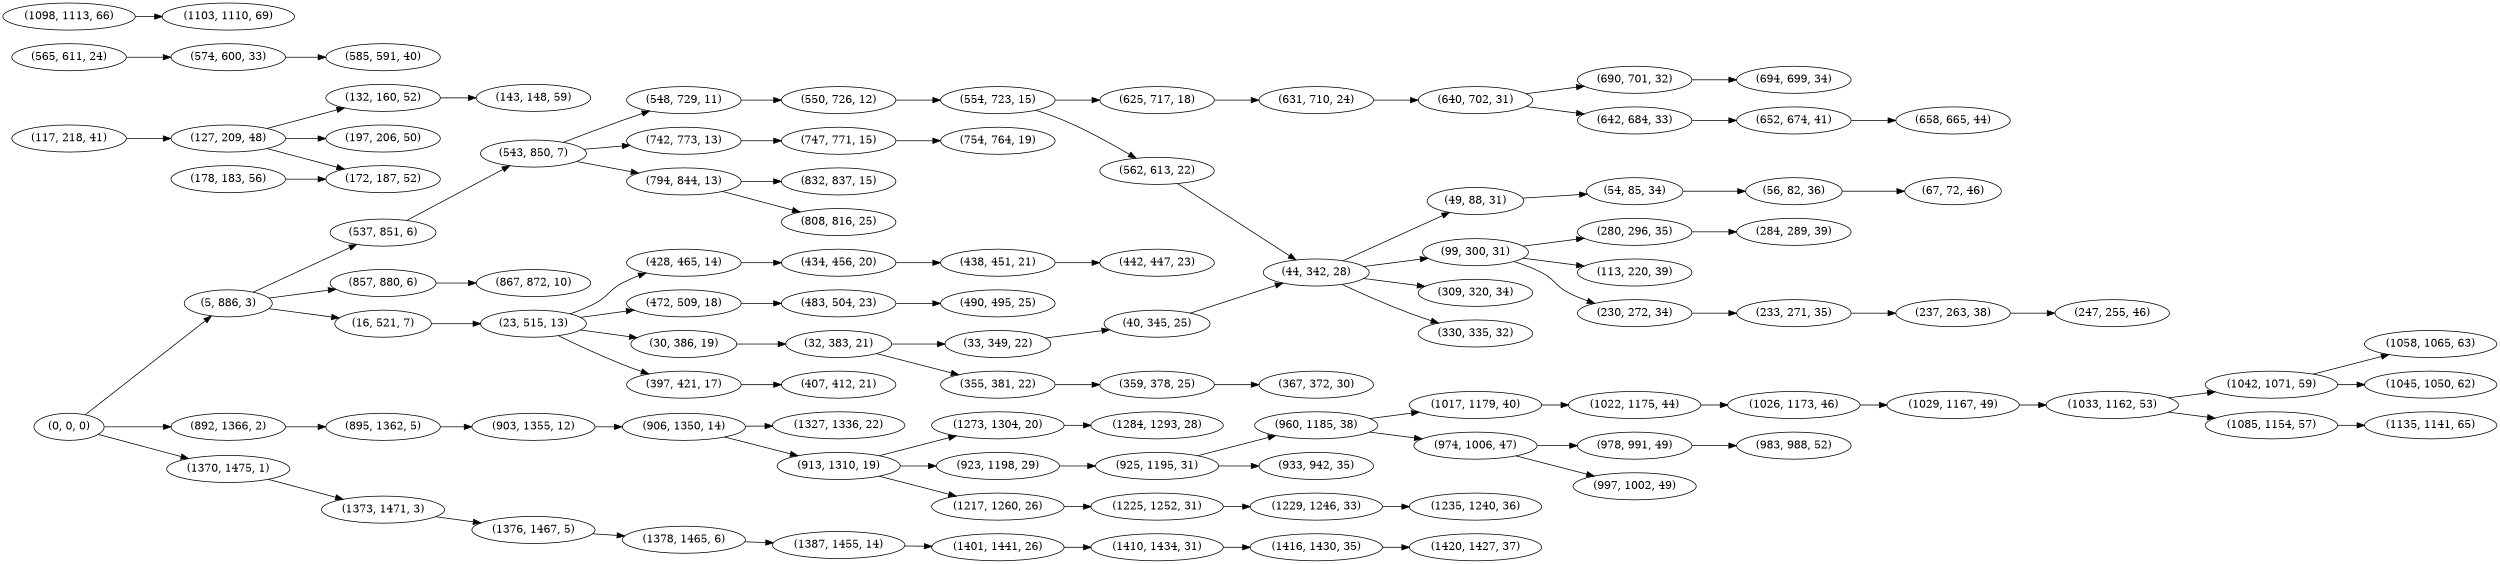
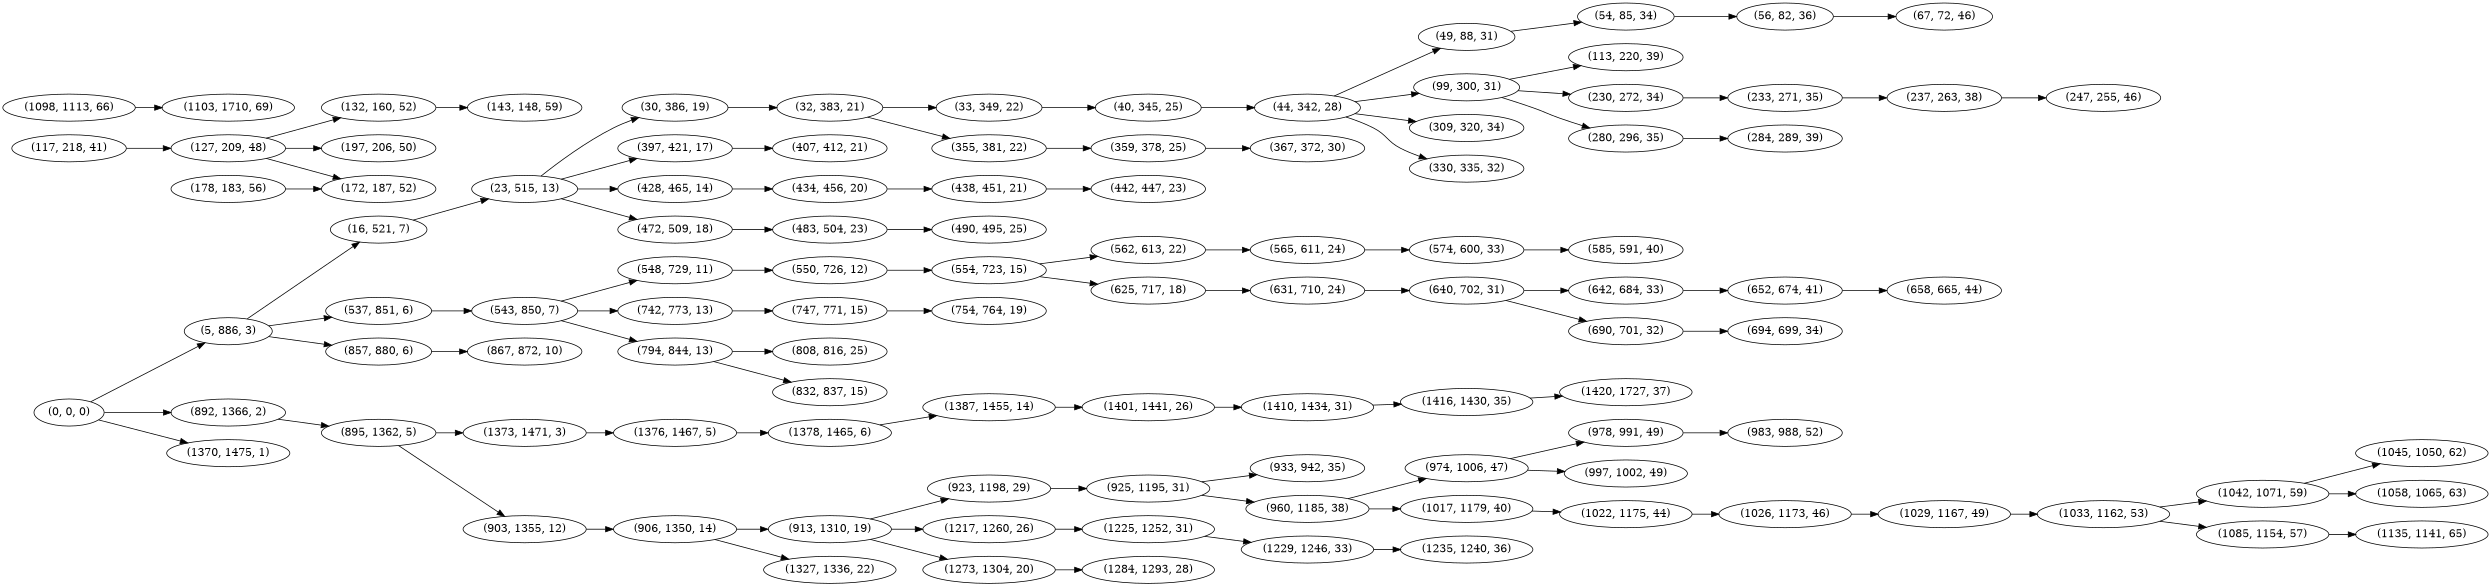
  digraph {
    rankdir=LR
    "(0, 0, 0)"
    "(5, 886, 3)"
    "(892, 1366, 2)"
    "(1370, 1475, 1)"
    "(16, 521, 7)"
    "(537, 851, 6)"
    "(857, 880, 6)"
    "(895, 1362, 5)"
    "(1373, 1471, 3)"
    "(23, 515, 13)"
    "(543, 850, 7)"
    "(867, 872, 10)"
    "(30, 386, 19)"
    "(397, 421, 17)"
    "(428, 465, 14)"
    "(472, 509, 18)"
    "(32, 383, 21)"
    "(407, 412, 21)"
    "(434, 456, 20)"
    "(483, 504, 23)"
    "(33, 349, 22)"
    "(355, 381, 22)"
    "(40, 345, 25)"
    "(359, 378, 25)"
    "(44, 342, 28)"
    "(49, 88, 31)"
    "(99, 300, 31)"
    "(309, 320, 34)"
    "(330, 335, 32)"
    "(54, 85, 34)"
    "(113, 220, 39)"
    "(230, 272, 34)"
    "(280, 296, 35)"
    "(56, 82, 36)"
    "(67, 72, 46)"
    "(233, 271, 35)"
    "(284, 289, 39)"
    "(117, 218, 41)"
    "(127, 209, 48)"
    "(132, 160, 52)"
    "(172, 187, 52)"
    "(197, 206, 50)"
    "(143, 148, 59)"
    "(178, 183, 56)"
    "(237, 263, 38)"
    "(247, 255, 46)"
    "(367, 372, 30)"
    "(438, 451, 21)"
    "(442, 447, 23)"
    "(490, 495, 25)"
    "(548, 729, 11)"
    "(742, 773, 13)"
    "(794, 844, 13)"
    "(550, 726, 12)"
    "(747, 771, 15)"
    "(808, 816, 25)"
    "(832, 837, 15)"
    "(554, 723, 15)"
    "(562, 613, 22)"
    "(625, 717, 18)"
    "(565, 611, 24)"
    "(631, 710, 24)"
    "(574, 600, 33)"
    "(585, 591, 40)"
    "(640, 702, 31)"
    "(642, 684, 33)"
    "(690, 701, 32)"
    "(652, 674, 41)"
    "(694, 699, 34)"
    "(658, 665, 44)"
    "(754, 764, 19)"
    "(903, 1355, 12)"
    "(906, 1350, 14)"
    "(913, 1310, 19)"
    "(1327, 1336, 22)"
    "(923, 1198, 29)"
    "(1217, 1260, 26)"
    "(1273, 1304, 20)"
    "(925, 1195, 31)"
    "(1225, 1252, 31)"
    "(1284, 1293, 28)"
    "(933, 942, 35)"
    "(960, 1185, 38)"
    "(974, 1006, 47)"
    "(1017, 1179, 40)"
    "(978, 991, 49)"
    "(997, 1002, 49)"
    "(1022, 1175, 44)"
    "(983, 988, 52)"
    "(1026, 1173, 46)"
    "(1029, 1167, 49)"
    "(1033, 1162, 53)"
    "(1042, 1071, 59)"
    "(1085, 1154, 57)"
    "(1045, 1050, 62)"
    "(1058, 1065, 63)"
    "(1135, 1141, 65)"
    "(1098, 1113, 66)"
-   "(1103, 1110, 69)"
+   "(1103, 1110, 69)" [label="(1103, 1710, 69)"]
    "(1229, 1246, 33)"
    "(1235, 1240, 36)"
    "(1376, 1467, 5)"
    "(1378, 1465, 6)"
    "(1387, 1455, 14)"
    "(1401, 1441, 26)"
    "(1410, 1434, 31)"
    "(1416, 1430, 35)"
-   "(1420, 1427, 37)"
+   "(1420, 1427, 37)" [label="(1420, 1727, 37)"]
    "(0, 0, 0)" -> "(5, 886, 3)"
    "(0, 0, 0)" -> "(892, 1366, 2)"
    "(0, 0, 0)" -> "(1370, 1475, 1)"
    "(5, 886, 3)" -> "(16, 521, 7)"
    "(5, 886, 3)" -> "(537, 851, 6)"
    "(5, 886, 3)" -> "(857, 880, 6)"
    "(892, 1366, 2)" -> "(895, 1362, 5)"
-   "(1370, 1475, 1)" -> "(1373, 1471, 3)"
+   "(895, 1362, 5)" -> "(1373, 1471, 3)"
    "(16, 521, 7)" -> "(23, 515, 13)"
    "(537, 851, 6)" -> "(543, 850, 7)"
    "(857, 880, 6)" -> "(867, 872, 10)"
    "(895, 1362, 5)" -> "(903, 1355, 12)"
    "(1373, 1471, 3)" -> "(1376, 1467, 5)"
    "(23, 515, 13)" -> "(30, 386, 19)"
    "(23, 515, 13)" -> "(397, 421, 17)"
    "(23, 515, 13)" -> "(428, 465, 14)"
    "(23, 515, 13)" -> "(472, 509, 18)"
    "(543, 850, 7)" -> "(548, 729, 11)"
    "(543, 850, 7)" -> "(742, 773, 13)"
    "(543, 850, 7)" -> "(794, 844, 13)"
    "(30, 386, 19)" -> "(32, 383, 21)"
    "(397, 421, 17)" -> "(407, 412, 21)"
    "(428, 465, 14)" -> "(434, 456, 20)"
    "(472, 509, 18)" -> "(483, 504, 23)"
    "(32, 383, 21)" -> "(33, 349, 22)"
    "(32, 383, 21)" -> "(355, 381, 22)"
    "(434, 456, 20)" -> "(438, 451, 21)"
    "(483, 504, 23)" -> "(490, 495, 25)"
    "(33, 349, 22)" -> "(40, 345, 25)"
    "(355, 381, 22)" -> "(359, 378, 25)"
    "(40, 345, 25)" -> "(44, 342, 28)"
    "(359, 378, 25)" -> "(367, 372, 30)"
    "(44, 342, 28)" -> "(49, 88, 31)"
    "(44, 342, 28)" -> "(99, 300, 31)"
    "(44, 342, 28)" -> "(309, 320, 34)"
    "(44, 342, 28)" -> "(330, 335, 32)"
    "(49, 88, 31)" -> "(54, 85, 34)"
    "(99, 300, 31)" -> "(113, 220, 39)"
    "(99, 300, 31)" -> "(230, 272, 34)"
    "(99, 300, 31)" -> "(280, 296, 35)"
    "(54, 85, 34)" -> "(56, 82, 36)"
    "(230, 272, 34)" -> "(233, 271, 35)"
    "(280, 296, 35)" -> "(284, 289, 39)"
    "(56, 82, 36)" -> "(67, 72, 46)"
    "(233, 271, 35)" -> "(237, 263, 38)"
    "(117, 218, 41)" -> "(127, 209, 48)"
    "(127, 209, 48)" -> "(132, 160, 52)"
    "(127, 209, 48)" -> "(172, 187, 52)"
    "(127, 209, 48)" -> "(197, 206, 50)"
    "(132, 160, 52)" -> "(143, 148, 59)"
    "(178, 183, 56)" -> "(172, 187, 52)"
    "(237, 263, 38)" -> "(247, 255, 46)"
    "(438, 451, 21)" -> "(442, 447, 23)"
    "(548, 729, 11)" -> "(550, 726, 12)"
    "(742, 773, 13)" -> "(747, 771, 15)"
    "(794, 844, 13)" -> "(808, 816, 25)"
    "(794, 844, 13)" -> "(832, 837, 15)"
    "(550, 726, 12)" -> "(554, 723, 15)"
    "(747, 771, 15)" -> "(754, 764, 19)"
    "(554, 723, 15)" -> "(562, 613, 22)"
    "(554, 723, 15)" -> "(625, 717, 18)"
-   "(562, 613, 22)" -> "(44, 342, 28)"
+   "(562, 613, 22)" -> "(565, 611, 24)"
    "(625, 717, 18)" -> "(631, 710, 24)"
    "(565, 611, 24)" -> "(574, 600, 33)"
    "(631, 710, 24)" -> "(640, 702, 31)"
    "(574, 600, 33)" -> "(585, 591, 40)"
    "(640, 702, 31)" -> "(642, 684, 33)"
    "(640, 702, 31)" -> "(690, 701, 32)"
    "(642, 684, 33)" -> "(652, 674, 41)"
    "(690, 701, 32)" -> "(694, 699, 34)"
    "(652, 674, 41)" -> "(658, 665, 44)"
    "(903, 1355, 12)" -> "(906, 1350, 14)"
    "(906, 1350, 14)" -> "(913, 1310, 19)"
    "(906, 1350, 14)" -> "(1327, 1336, 22)"
    "(913, 1310, 19)" -> "(923, 1198, 29)"
    "(913, 1310, 19)" -> "(1217, 1260, 26)"
    "(913, 1310, 19)" -> "(1273, 1304, 20)"
    "(923, 1198, 29)" -> "(925, 1195, 31)"
    "(1217, 1260, 26)" -> "(1225, 1252, 31)"
    "(1273, 1304, 20)" -> "(1284, 1293, 28)"
    "(925, 1195, 31)" -> "(933, 942, 35)"
    "(925, 1195, 31)" -> "(960, 1185, 38)"
    "(1225, 1252, 31)" -> "(1229, 1246, 33)"
    "(960, 1185, 38)" -> "(974, 1006, 47)"
    "(960, 1185, 38)" -> "(1017, 1179, 40)"
    "(974, 1006, 47)" -> "(978, 991, 49)"
    "(974, 1006, 47)" -> "(997, 1002, 49)"
    "(1017, 1179, 40)" -> "(1022, 1175, 44)"
    "(978, 991, 49)" -> "(983, 988, 52)"
    "(1022, 1175, 44)" -> "(1026, 1173, 46)"
    "(1026, 1173, 46)" -> "(1029, 1167, 49)"
    "(1029, 1167, 49)" -> "(1033, 1162, 53)"
    "(1033, 1162, 53)" -> "(1042, 1071, 59)"
    "(1033, 1162, 53)" -> "(1085, 1154, 57)"
    "(1042, 1071, 59)" -> "(1045, 1050, 62)"
    "(1042, 1071, 59)" -> "(1058, 1065, 63)"
    "(1085, 1154, 57)" -> "(1135, 1141, 65)"
    "(1098, 1113, 66)" -> "(1103, 1110, 69)"
    "(1229, 1246, 33)" -> "(1235, 1240, 36)"
    "(1376, 1467, 5)" -> "(1378, 1465, 6)"
    "(1378, 1465, 6)" -> "(1387, 1455, 14)"
    "(1387, 1455, 14)" -> "(1401, 1441, 26)"
    "(1401, 1441, 26)" -> "(1410, 1434, 31)"
    "(1410, 1434, 31)" -> "(1416, 1430, 35)"
    "(1416, 1430, 35)" -> "(1420, 1427, 37)"
  }
